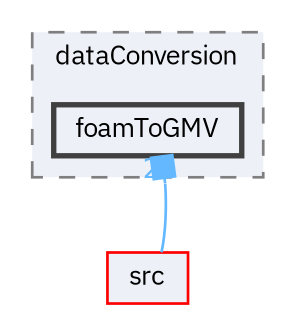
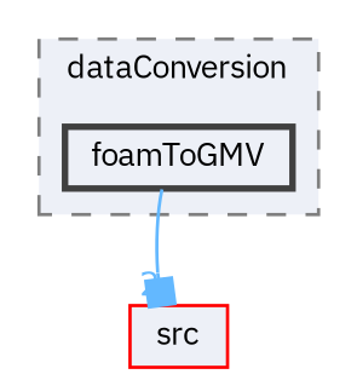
  digraph {
    compound=true
    fontname="IBM Plex Sans"
    node [fillcolor="#edf0f7" fontname="IBM Plex Sans" fontsize=10 shape=box]
    n1 [color=grey25 height=0.2 label=foamToGMV style="filled,bold" width=0.4]
    n2 [color=red height=0.2 label=src style=filled width=0.4]
    subgraph cluster_1 {
      bgcolor="#edf0f7"
      fontsize=10
      label=dataConversion
      pencolor=grey50
      style="filled,dashed"
      n1
    }
-   n2 -> n1 [color=steelblue1 fontcolor=steelblue1 fontname="IBM Plex Sans" fontsize=10 headlabel=2 labeldistance=1.5 labelfontname=Helvetica labelfontsize=10 style=solid arrowhead=box]
+   n1 -> n2 [color=steelblue1 fontcolor=steelblue1 fontname="IBM Plex Sans" fontsize=10 headlabel=2 labeldistance=1.5 labelfontname=Helvetica labelfontsize=10 style=solid arrowhead=box]
  }
